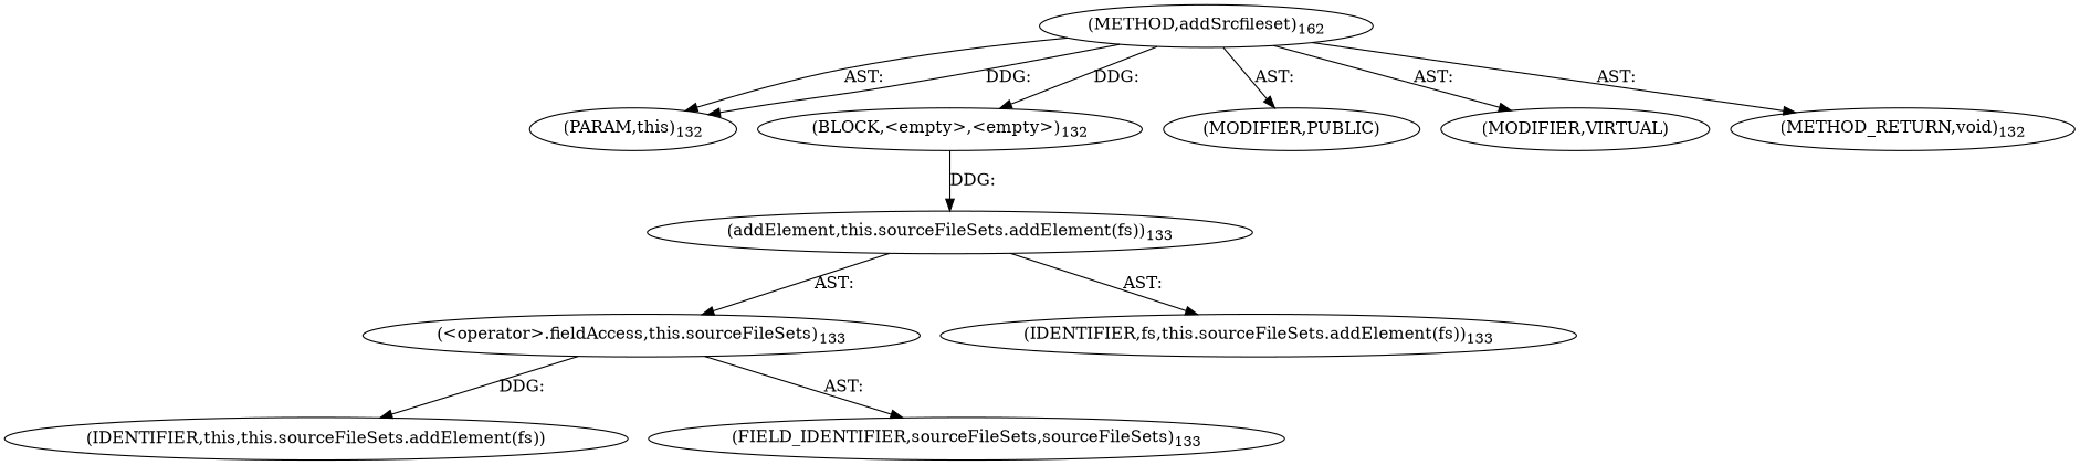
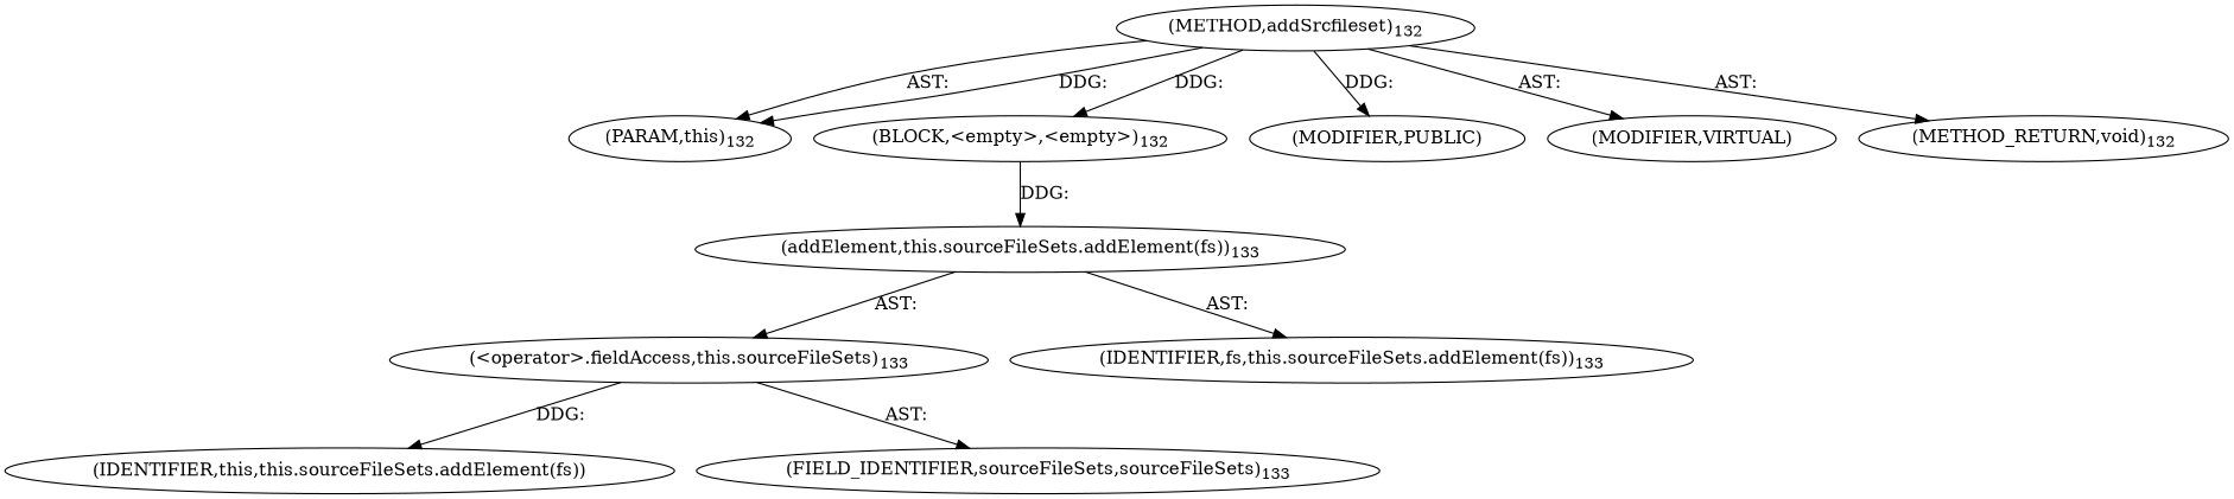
  digraph {
-   n1 [label=<(METHOD,addSrcfileset)<SUB>162</SUB>>]
+   n1 [label=<(METHOD,addSrcfileset)<SUB>132</SUB>>]
    n2 [label=<(PARAM,this)<SUB>132</SUB>>]
    n3 [label=<(BLOCK,&lt;empty&gt;,&lt;empty&gt;)<SUB>132</SUB>>]
    n4 [label=<(MODIFIER,PUBLIC)>]
    n5 [label=<(MODIFIER,VIRTUAL)>]
    n6 [label=<(METHOD_RETURN,void)<SUB>132</SUB>>]
    n7 [label=<(addElement,this.sourceFileSets.addElement(fs))<SUB>133</SUB>>]
    n8 [label=<(&lt;operator&gt;.fieldAccess,this.sourceFileSets)<SUB>133</SUB>>]
    n9 [label=<(IDENTIFIER,fs,this.sourceFileSets.addElement(fs))<SUB>133</SUB>>]
    n10 [label=<(IDENTIFIER,this,this.sourceFileSets.addElement(fs))>]
    n11 [label=<(FIELD_IDENTIFIER,sourceFileSets,sourceFileSets)<SUB>133</SUB>>]
    n1 -> n2 [label="AST: "]
    n1 -> n2 [label="DDG: "]
    n1 -> n3 [label="DDG: "]
-   n1 -> n4 [label="AST: "]
+   n1 -> n4 [label="DDG: "]
    n1 -> n5 [label="AST: "]
    n1 -> n6 [label="AST: "]
    n3 -> n7 [label="DDG: "]
    n7 -> n8 [label="AST: "]
    n7 -> n9 [label="AST: "]
    n8 -> n10 [label="DDG: "]
    n8 -> n11 [label="AST: "]
  }
